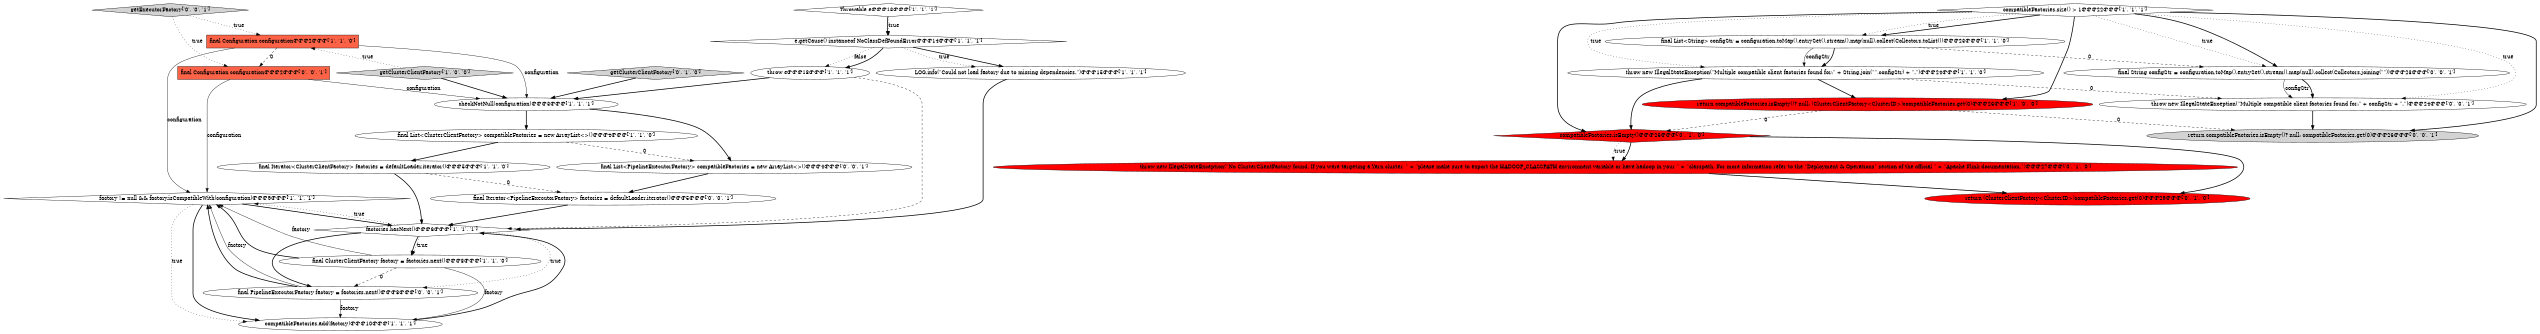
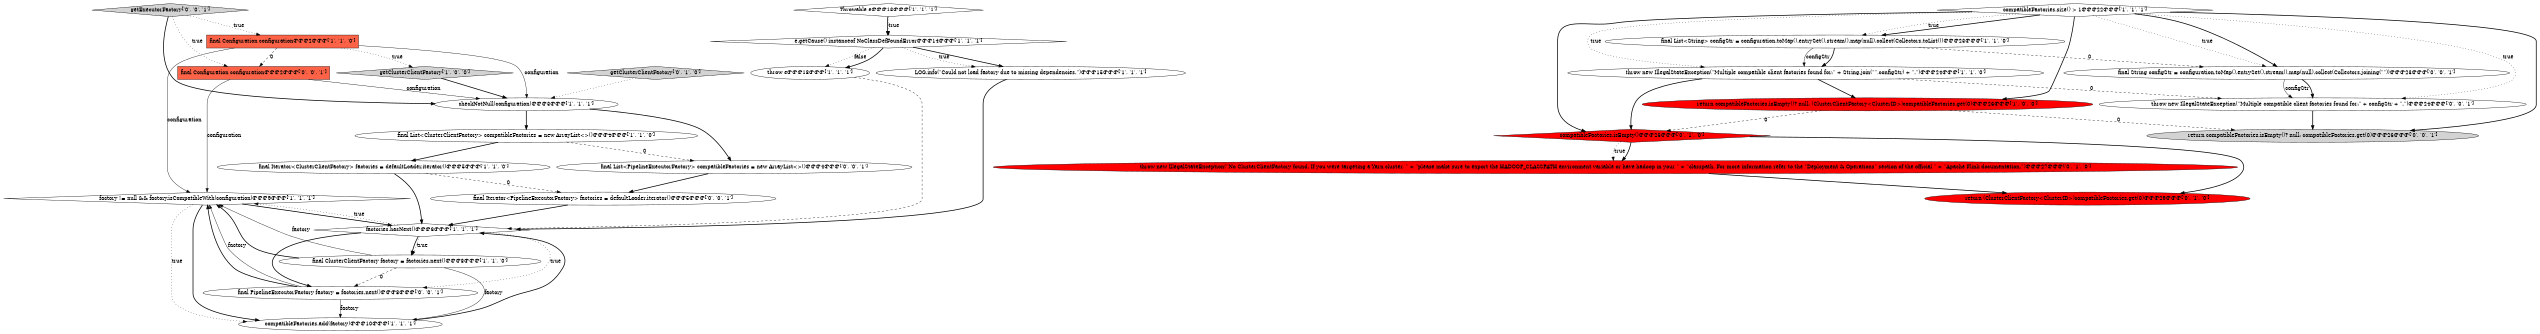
  digraph {
    node [fillcolor=white shape=ellipse style=filled]
    edge [style=bold]
    n1 [fillcolor=tomato label="final Configuration configuration@@@2@@@['0', '0', '1']" shape=box]
    n2 [label="factory != null && factory.isCompatibleWith(configuration)@@@9@@@['1', '1', '1']" shape=diamond]
    n3 [label="checkNotNull(configuration)@@@3@@@['1', '1', '1']"]
    n4 [label="factories.hasNext()@@@6@@@['1', '1', '1']" shape=diamond]
    n5 [label="compatibleFactories.add(factory)@@@10@@@['1', '1', '1']"]
    n6 [label="final List<PipelineExecutorFactory> compatibleFactories = new ArrayList<>()@@@4@@@['0', '0', '1']"]
    n7 [label="final List<ClusterClientFactory> compatibleFactories = new ArrayList<>()@@@4@@@['1', '1', '0']"]
    n8 [label="final String configStr = configuration.toMap().entrySet().stream().map(null).collect(Collectors.joining(\"\"))@@@23@@@['0', '0', '1']"]
    n9 [label="throw new IllegalStateException(\"Multiple compatible client factories found for:\" + configStr + \".\")@@@24@@@['0', '0', '1']"]
    n10 [fillcolor=lightgray label="return compatibleFactories.isEmpty()? null: compatibleFactories.get(0)@@@26@@@['0', '0', '1']"]
    n11 [label="LOG.info(\"Could not load factory due to missing dependencies.\")@@@15@@@['1', '1', '1']"]
    n12 [label="final PipelineExecutorFactory factory = factories.next()@@@8@@@['0', '0', '1']"]
    n13 [label="final ClusterClientFactory factory = factories.next()@@@8@@@['1', '1', '0']"]
    n14 [fillcolor=red label="throw new IllegalStateException(\"No ClusterClientFactory found. If you were targeting a Yarn cluster, \" + \"please make sure to export the HADOOP_CLASSPATH environment variable or have hadoop in your \" + \"classpath. For more information refer to the \"Deployment & Operations\" section of the official \" + \"Apache Flink documentation.\")@@@27@@@['0', '1', '0']"]
    n15 [fillcolor=red label="return (ClusterClientFactory<ClusterID>)compatibleFactories.get(0)@@@29@@@['0', '1', '0']"]
    n16 [fillcolor=red label="return compatibleFactories.isEmpty()? null: (ClusterClientFactory<ClusterID>)compatibleFactories.get(0)@@@26@@@['1', '0', '0']"]
    n17 [fillcolor=red label="compatibleFactories.isEmpty()@@@26@@@['0', '1', '0']" shape=diamond]
    n18 [label="throw e@@@18@@@['1', '1', '1']"]
    n19 [label="compatibleFactories.size() > 1@@@22@@@['1', '1', '1']" shape=diamond]
    n20 [label="final List<String> configStr = configuration.toMap().entrySet().stream().map(null).collect(Collectors.toList())@@@23@@@['1', '1', '0']"]
    n21 [label="throw new IllegalStateException(\"Multiple compatible client factories found for:\" + String.join(\"\",configStr) + \".\")@@@24@@@['1', '1', '0']"]
    n22 [label="final Iterator<ClusterClientFactory> factories = defaultLoader.iterator()@@@5@@@['1', '1', '0']"]
    n23 [label="final Iterator<PipelineExecutorFactory> factories = defaultLoader.iterator()@@@5@@@['0', '0', '1']"]
    n24 [fillcolor=lightgray label="getExecutorFactory['0', '0', '1']" shape=diamond]
    n25 [fillcolor=tomato label="final Configuration configuration@@@2@@@['1', '1', '0']" shape=box]
    n26 [label="Throwable e@@@13@@@['1', '1', '1']" shape=diamond]
    n27 [label="e.getCause() instanceof NoClassDefFoundError@@@14@@@['1', '1', '1']" shape=diamond]
    n28 [fillcolor=lightgray label="getClusterClientFactory['1', '0', '0']" shape=diamond]
    n29 [fillcolor=lightgray label="getClusterClientFactory['0', '1', '0']" shape=diamond]
    n1 -> n2 [label=configuration style=solid]
    n1 -> n3 [label=configuration style=solid]
    n2 -> n4
    n2 -> n5 [label=true style=dotted]
    n2 -> n5
    n3 -> n6
    n3 -> n7
    n4 -> n2 [label=true style=dotted]
    n4 -> n12
    n4 -> n12 [label=true style=dotted]
    n4 -> n13
    n4 -> n13 [label=true style=dotted]
    n5 -> n4
    n6 -> n23
    n7 -> n6 [label=0 style=dashed]
    n7 -> n22
    n8 -> n9 [label=configStr style=solid]
    n8 -> n9
    n9 -> n10
    n11 -> n4
    n12 -> n2 [label=factory style=solid]
    n12 -> n2
    n12 -> n5 [label=factory style=solid]
    n13 -> n2
    n13 -> n2 [label=factory style=solid]
    n13 -> n5 [label=factory style=solid]
    n13 -> n12 [label=0 style=dashed]
    n14 -> n15
    n16 -> n10 [label=0 style=dashed]
    n16 -> n17 [label=0 style=dashed]
    n17 -> n14
    n17 -> n14 [label=true style=dotted]
    n17 -> n15
    n18 -> n4 [style=dashed]
    n19 -> n8
    n19 -> n8 [label=true style=dotted]
    n19 -> n9 [label=true style=dotted]
    n19 -> n10
    n19 -> n16
    n19 -> n17
    n19 -> n20
    n19 -> n20 [label=true style=dotted]
    n19 -> n21 [label=true style=dotted]
    n20 -> n8 [label=0 style=dashed]
    n20 -> n21 [label=configStr style=solid]
    n20 -> n21
    n21 -> n9 [label=0 style=dashed]
    n21 -> n16
    n21 -> n17
    n22 -> n4
    n22 -> n23 [label=0 style=dashed]
    n23 -> n4
    n24 -> n1 [label=true style=dotted]
-   n18 -> n3
+   n24 -> n3
    n24 -> n25 [label=true style=dotted]
    n25 -> n1 [label=0 style=dashed]
    n25 -> n2 [label=configuration style=solid]
    n25 -> n3 [label=configuration style=solid]
    n26 -> n27 [label=true style=dotted]
    n26 -> n27
    n27 -> n11
    n27 -> n11 [label=true style=dotted]
    n27 -> n18 [label=false style=dotted]
    n27 -> n18
    n28 -> n3
-   n28 -> n25 [label=true style=dotted]
-   n29 -> n3
+   n25 -> n28 [label=true style=dotted]
+   n29 -> n3 [style=dotted]
  }
